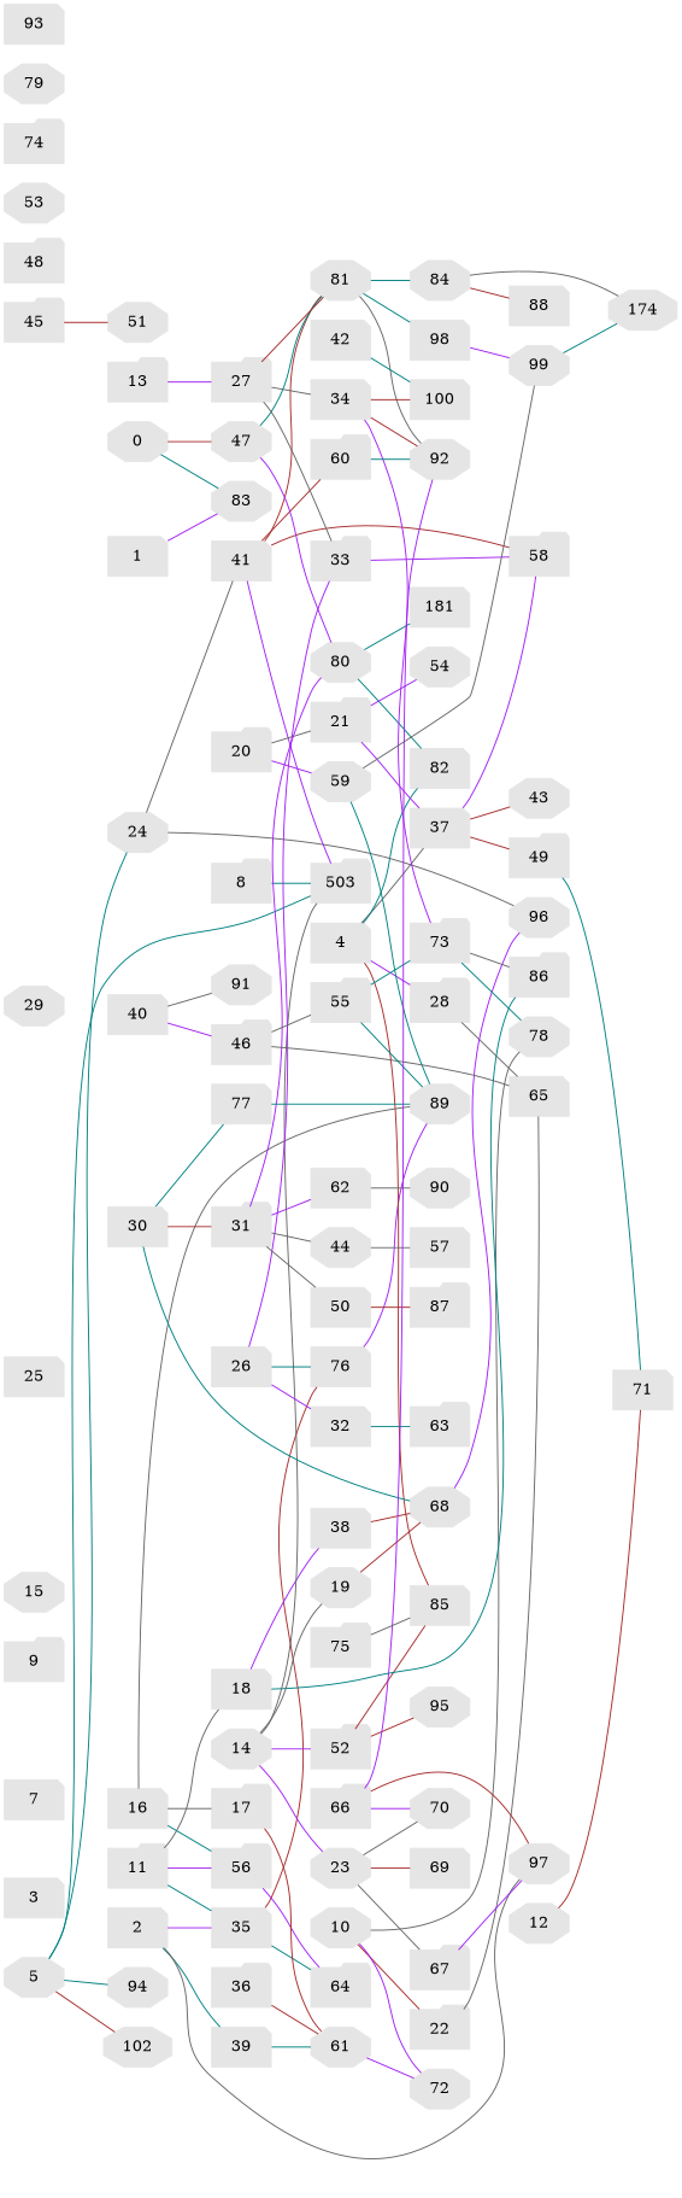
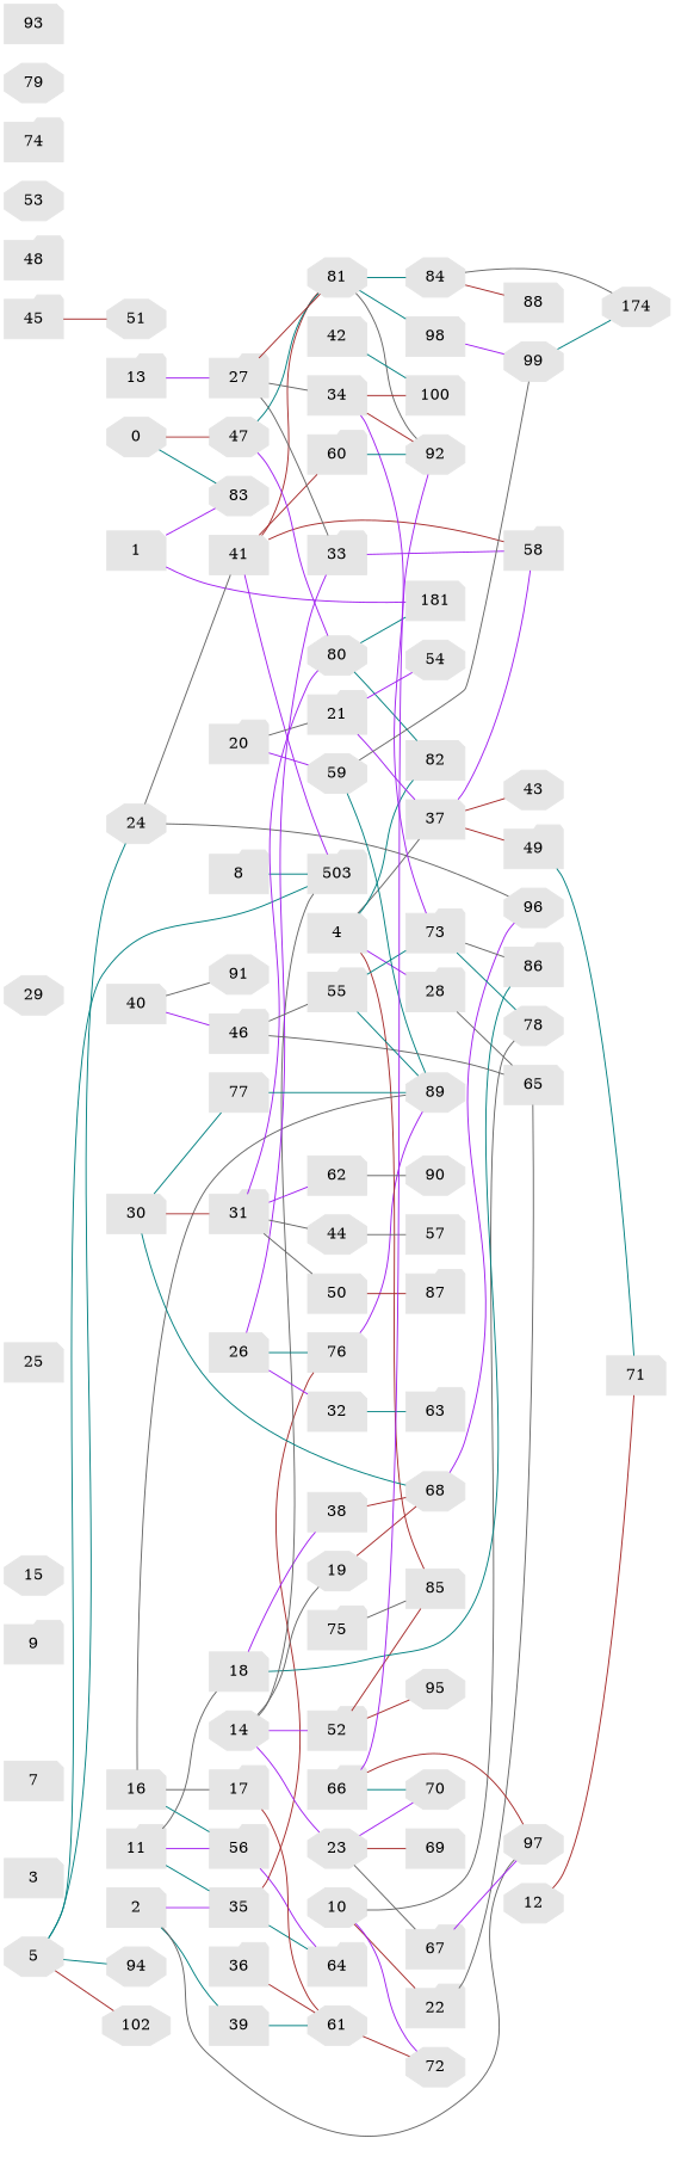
  graph {
    rankdir=LR
    node [color=gray90 shape=octagon style=filled]
    edge [color=purple]
    1 [shape=note]
    83
    n3 [label=181 shape=note]
    2 [shape=note]
    35 [shape=note]
    39 [shape=note]
    97
    76 [shape=note]
    64 [shape=folder]
    61
    3 [shape=note]
    4 [shape=note]
    28 [shape=folder]
    37 [shape=note]
    82 [shape=note]
    85 [shape=note]
    65 [shape=note]
    58 [shape=folder]
    43
    49 [shape=folder]
    52 [shape=folder]
    95
    5
    24
    94
    102
    n27 [label=503 shape=folder]
    41 [shape=note]
    96
    n30 [label=0]
    47
    81
    80
    7 [shape=note]
    8 [shape=folder]
    9 [shape=folder]
    22 [shape=folder]
    10
    72
    78
    11 [shape=folder]
    18 [shape=note]
    56 [shape=folder]
    38 [shape=note]
    86 [shape=folder]
    71 [shape=note]
    12
    13 [shape=folder]
    27 [shape=folder]
    33 [shape=folder]
    34 [shape=note]
    14
    19
    23
    68
    67 [shape=folder]
    69 [shape=note]
    70
    15
    16 [shape=note]
    17 [shape=folder]
    89
    20 [shape=folder]
    21 [shape=folder]
    59
    54
    99
    60 [shape=folder]
    25 [shape=note]
    26 [shape=note]
    32 [shape=note]
    63 [shape=folder]
    73 [shape=folder]
    92
    100 [shape=note]
    84
    98 [shape=note]
    29
    30 [shape=note]
    31 [shape=folder]
    77 [shape=note]
    44
    50 [shape=note]
    62 [shape=note]
    57 [shape=note]
    87 [shape=folder]
    90
    36 [shape=folder]
    40 [shape=note]
    46 [shape=folder]
    91
    55 [shape=folder]
    42 [shape=note]
    45 [shape=folder]
    51
    48 [shape=folder]
    53
    n98 [label=174]
    66 [shape=folder]
    74 [shape=folder]
    75 [shape=folder]
    79
    88 [shape=note]
    93 [shape=note]
    1 -- 83
+   1 -- n3
    2 -- 35
    2 -- 39 [color=teal]
    2 -- 97 [color=gray40]
    35 -- 76 [color=brown]
    35 -- 64 [color=teal]
    39 -- 61 [color=teal]
    76 -- 89
-   61 -- 72
+   61 -- 72 [color=brown]
    4 -- 28
    4 -- 37 [color=gray40]
    4 -- 82 [color=teal]
    4 -- 85 [color=brown]
    28 -- 65 [color=gray40]
    37 -- 58
    37 -- 43 [color=brown]
    37 -- 49 [color=brown]
    49 -- 71 [color=teal]
    52 -- 85 [color=brown]
    52 -- 95 [color=brown]
    5 -- 24 [color=teal]
    5 -- 94 [color=teal]
    5 -- 102 [color=brown]
    5 -- n27 [color=teal]
    24 -- 41 [color=gray40]
    24 -- 96 [color=gray40]
    41 -- 58 [color=brown]
    41 -- n27
    41 -- 81 [color=brown]
    41 -- 60 [color=brown]
    n30 -- 83 [color=teal]
    n30 -- 47 [color=brown]
    47 -- 81 [color=teal]
    47 -- 80
    81 -- 92 [color=gray40]
    81 -- 84 [color=teal]
    81 -- 98 [color=teal]
    80 -- n3 [color=teal]
    80 -- 82 [color=teal]
    8 -- n27 [color=teal]
    22 -- 65 [color=gray40]
    10 -- 22 [color=brown]
    10 -- 72
    10 -- 78 [color=gray40]
    11 -- 35 [color=teal]
    11 -- 18 [color=gray40]
    11 -- 56
    18 -- 38
    18 -- 86 [color=teal]
    56 -- 64
    38 -- 68 [color=brown]
    12 -- 71 [color=brown]
    13 -- 27
    27 -- 81 [color=brown]
    27 -- 33 [color=gray40]
    27 -- 34 [color=gray40]
    33 -- 58
    34 -- 73
    34 -- 92 [color=brown]
    34 -- 100 [color=brown]
    14 -- 52
    14 -- n27 [color=gray40]
    14 -- 19 [color=gray40]
    14 -- 23
    19 -- 68 [color=brown]
    23 -- 67 [color=gray40]
    23 -- 69 [color=brown]
-   23 -- 70 [color=gray40]
+   23 -- 70
    68 -- 96
    67 -- 97
    16 -- 56 [color=teal]
    16 -- 17 [color=gray40]
    16 -- 89 [color=gray40]
    17 -- 61 [color=brown]
    20 -- 21 [color=gray40]
    20 -- 59
    21 -- 37
    21 -- 54
    59 -- 89 [color=teal]
    59 -- 99 [color=gray40]
    99 -- n98 [color=teal]
    60 -- 92 [color=teal]
    26 -- 76 [color=teal]
    26 -- 33
    26 -- 32
    32 -- 63 [color=teal]
    73 -- 78 [color=teal]
    73 -- 86 [color=gray40]
    84 -- n98 [color=gray40]
    84 -- 88 [color=brown]
    98 -- 99
    30 -- 68 [color=teal]
    30 -- 31 [color=brown]
    30 -- 77 [color=teal]
    31 -- 80
    31 -- 44 [color=gray40]
    31 -- 50 [color=gray40]
    31 -- 62
    77 -- 89 [color=teal]
    44 -- 57 [color=gray40]
    50 -- 87 [color=brown]
    62 -- 90 [color=gray40]
    36 -- 61 [color=brown]
    40 -- 46
    40 -- 91 [color=gray40]
    46 -- 65 [color=gray40]
    46 -- 55 [color=gray40]
    55 -- 89 [color=teal]
    55 -- 73 [color=teal]
    42 -- 100 [color=teal]
    45 -- 51 [color=brown]
    66 -- 97 [color=brown]
-   66 -- 70
+   66 -- 70 [color=teal]
    66 -- 92
    75 -- 85 [color=gray40]
  }
